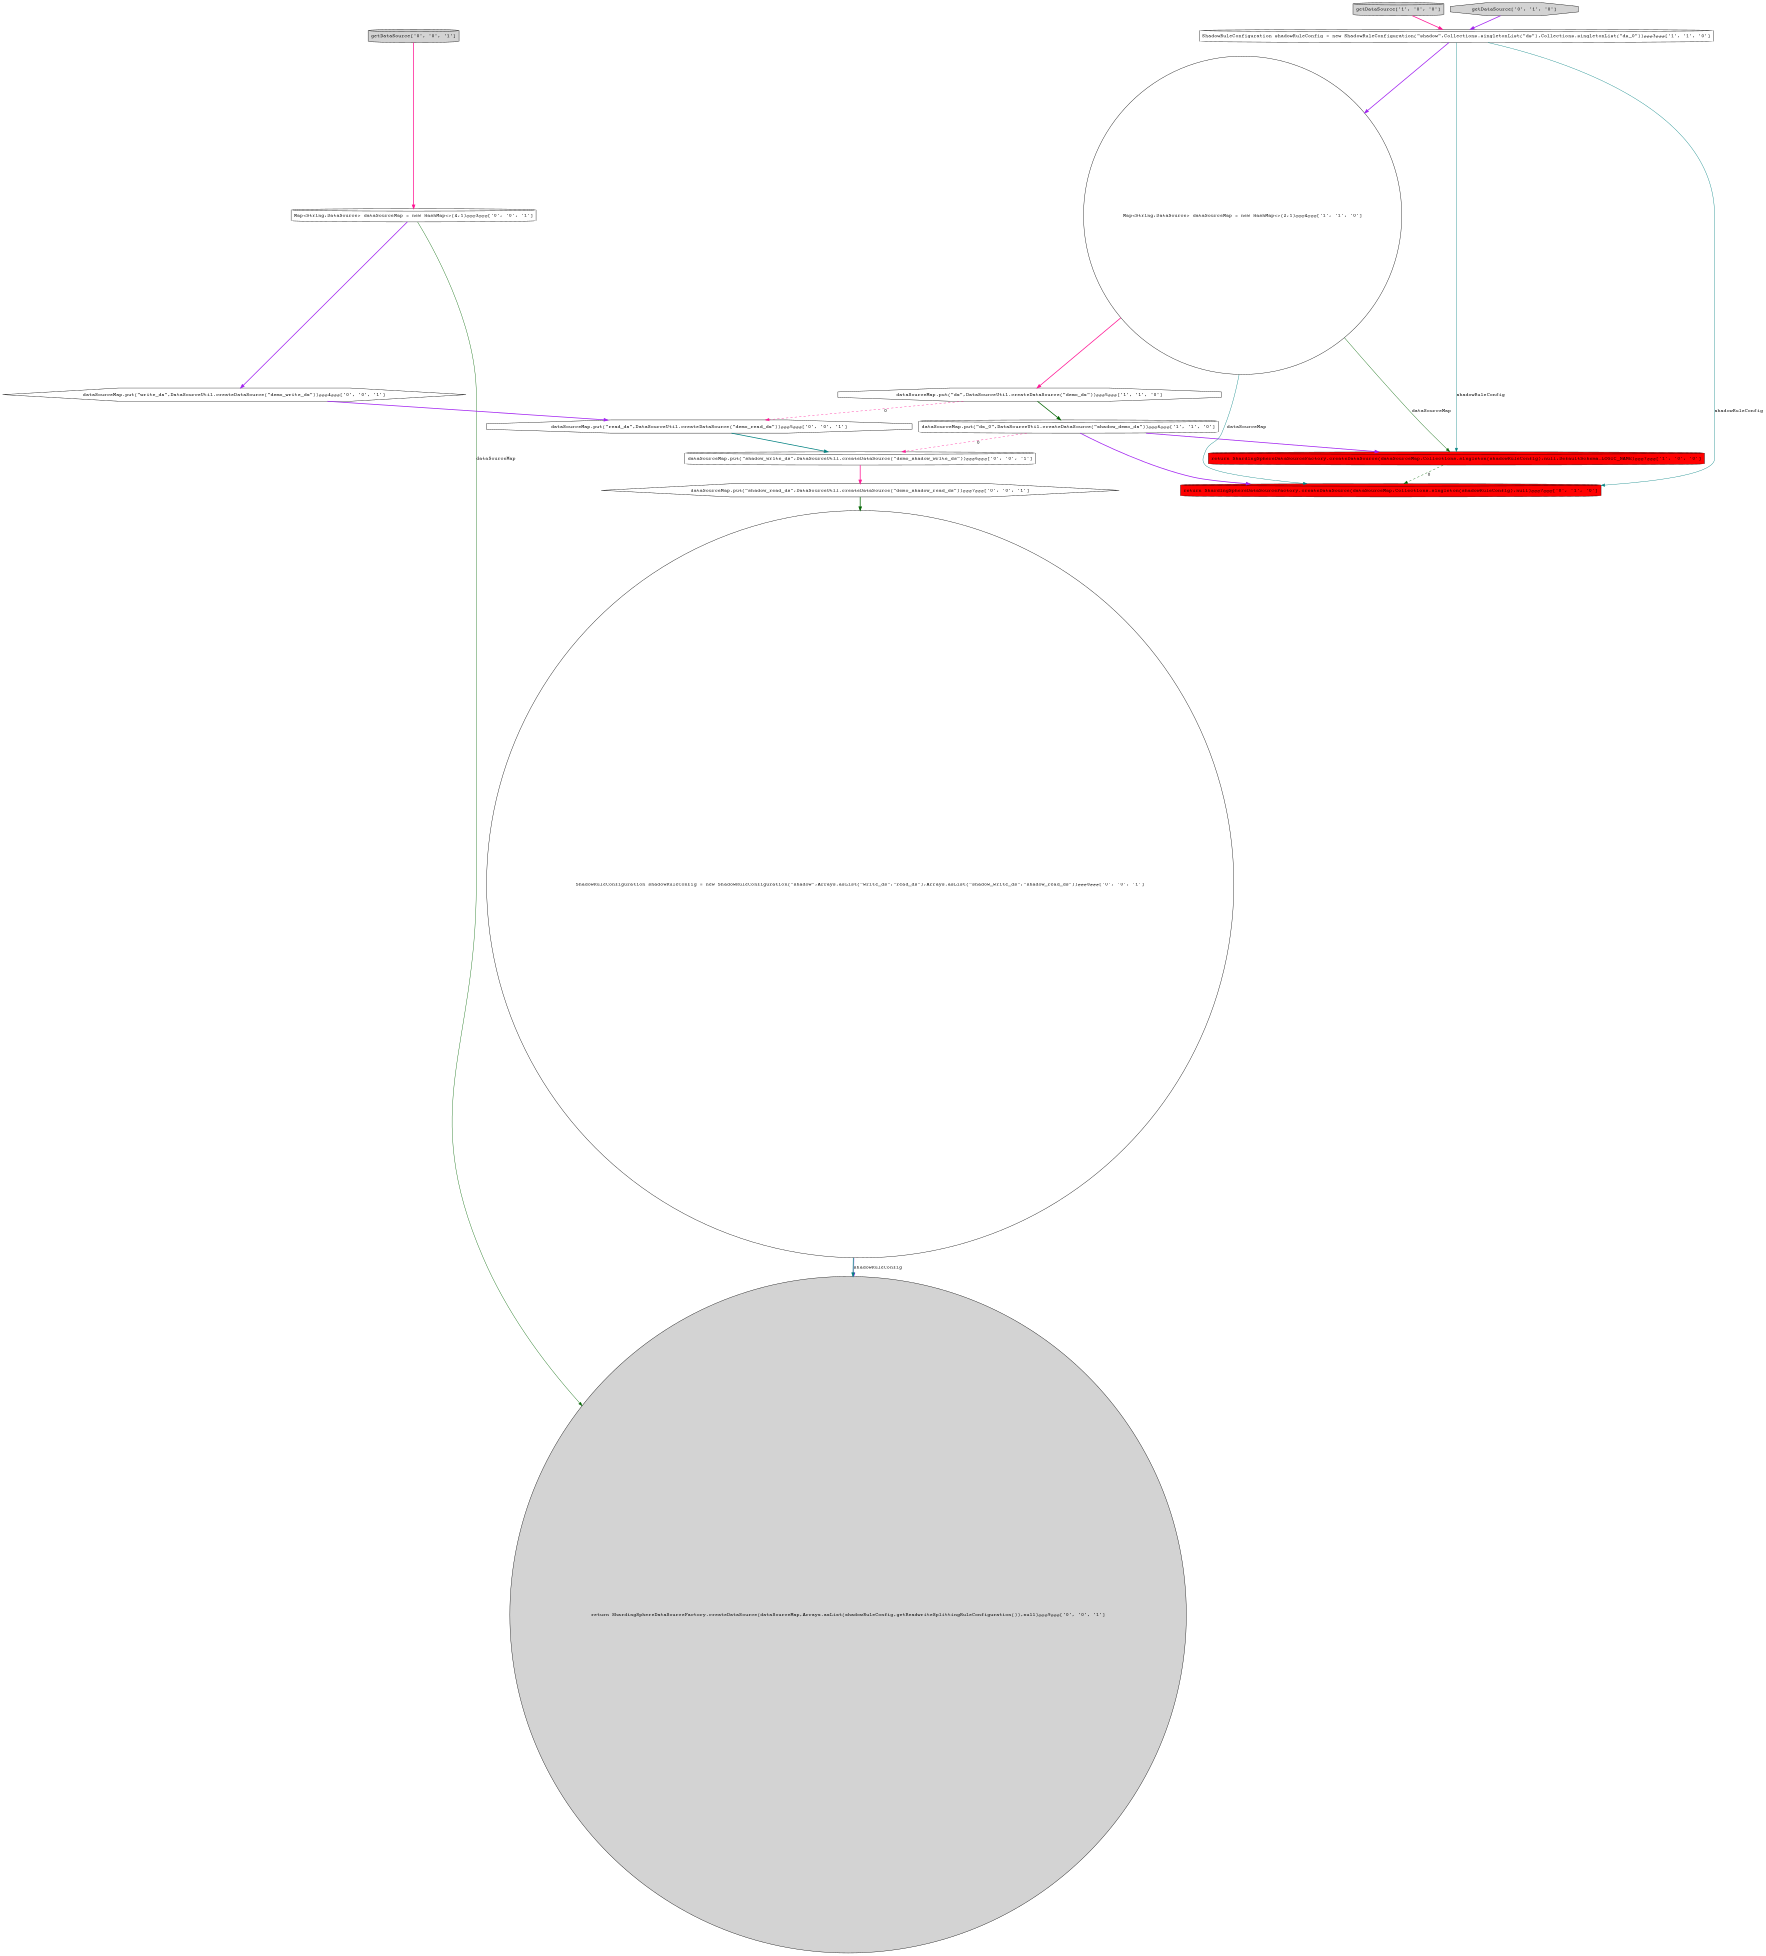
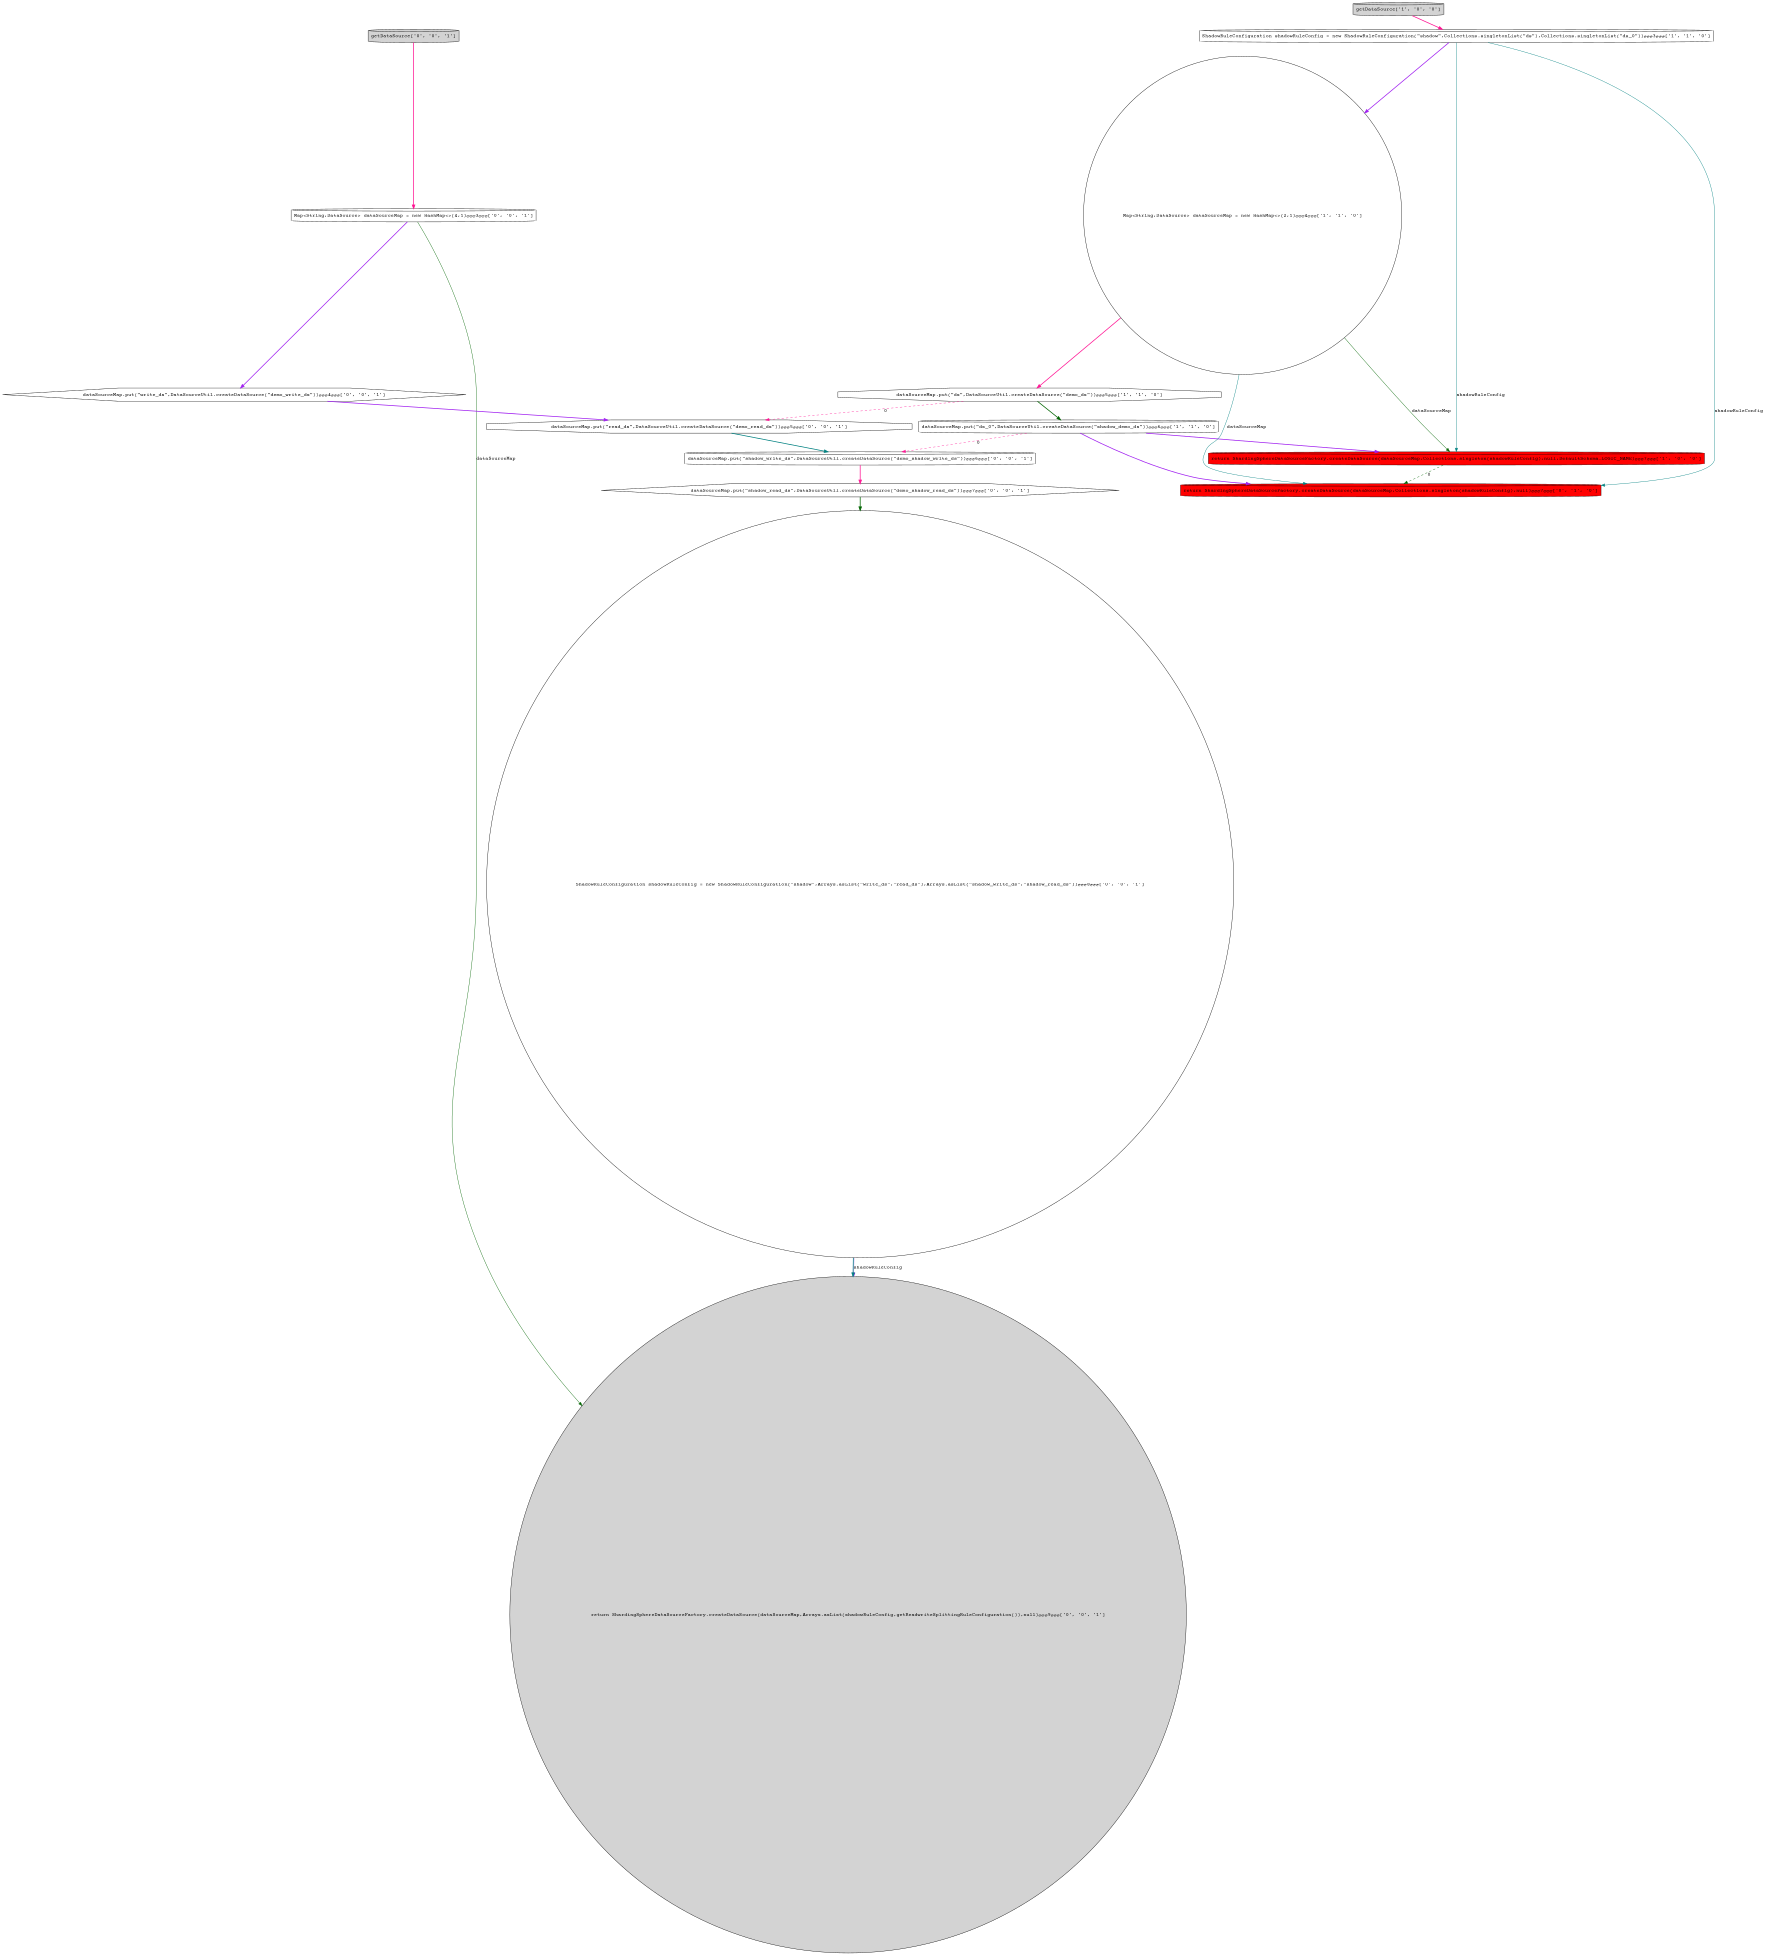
  digraph {
    fontname="Courier Prime"
    node [fillcolor=white shape=cylinder style=filled fontname="Courier Prime"]
    edge [style=bold color=purple fontname="Courier Prime"]
    n1 [label="ShadowRuleConfiguration shadowRuleConfig = new ShadowRuleConfiguration(\"shadow\",Arrays.asList(\"write_ds\",\"read_ds\"),Arrays.asList(\"shadow_write_ds\",\"shadow_read_ds\"))@@@8@@@['0', '0', '1']" shape=circle]
    n2 [fillcolor=lightgray label="return ShardingSphereDataSourceFactory.createDataSource(dataSourceMap,Arrays.asList(shadowRuleConfig,getReadwriteSplittingRuleConfiguration()),null)@@@9@@@['0', '0', '1']" shape=circle]
    n3 [label="Map<String,DataSource> dataSourceMap = new HashMap<>(4,1)@@@3@@@['0', '0', '1']"]
    n4 [label="dataSourceMap.put(\"write_ds\",DataSourceUtil.createDataSource(\"demo_write_ds\"))@@@4@@@['0', '0', '1']" shape=hexagon]
    n5 [label="dataSourceMap.put(\"shadow_write_ds\",DataSourceUtil.createDataSource(\"demo_shadow_write_ds\"))@@@6@@@['0', '0', '1']"]
    n6 [label="dataSourceMap.put(\"shadow_read_ds\",DataSourceUtil.createDataSource(\"demo_shadow_read_ds\"))@@@7@@@['0', '0', '1']" shape=hexagon]
    n7 [label="dataSourceMap.put(\"ds_0\",DataSourceUtil.createDataSource(\"shadow_demo_ds\"))@@@6@@@['1', '1', '0']"]
    n8 [fillcolor=red label="return ShardingSphereDataSourceFactory.createDataSource(dataSourceMap,Collections.singleton(shadowRuleConfig),null,DefaultSchema.LOGIC_NAME)@@@7@@@['1', '0', '0']"]
    n9 [fillcolor=red label="return ShardingSphereDataSourceFactory.createDataSource(dataSourceMap,Collections.singleton(shadowRuleConfig),null)@@@7@@@['0', '1', '0']"]
    n10 [label="dataSourceMap.put(\"ds\",DataSourceUtil.createDataSource(\"demo_ds\"))@@@5@@@['1', '1', '0']" shape=octagon]
    n11 [label="dataSourceMap.put(\"read_ds\",DataSourceUtil.createDataSource(\"demo_read_ds\"))@@@5@@@['0', '0', '1']" shape=octagon]
    n12 [label="ShadowRuleConfiguration shadowRuleConfig = new ShadowRuleConfiguration(\"shadow\",Collections.singletonList(\"ds\"),Collections.singletonList(\"ds_0\"))@@@3@@@['1', '1', '0']"]
    n13 [label="Map<String,DataSource> dataSourceMap = new HashMap<>(2,1)@@@4@@@['1', '1', '0']" shape=circle]
    n14 [fillcolor=lightgray label="getDataSource['0', '0', '1']"]
    n15 [fillcolor=lightgray label="getDataSource['1', '0', '0']"]
-   n16 [fillcolor=lightgray label="getDataSource['0', '1', '0']" shape=octagon]
    n1 -> n2 [label=shadowRuleConfig style=solid]
    n1 -> n2 [color=teal]
    n3 -> n2 [label=dataSourceMap style=solid color=darkgreen]
    n3 -> n4
    n4 -> n11
    n5 -> n6 [color=deeppink]
    n6 -> n1 [color=darkgreen]
    n7 -> n5 [label=0 style=dashed color=deeppink]
    n7 -> n8
    n7 -> n9
    n8 -> n9 [label=0 style=dashed color=darkgreen]
    n10 -> n7 [color=darkgreen]
    n10 -> n11 [label=0 style=dashed color=deeppink]
    n11 -> n5 [color=teal]
    n12 -> n8 [label=shadowRuleConfig style=solid color=teal]
    n12 -> n9 [label=shadowRuleConfig style=solid color=teal]
    n12 -> n13
    n13 -> n8 [label=dataSourceMap style=solid color=darkgreen]
    n13 -> n9 [label=dataSourceMap style=solid color=teal]
    n13 -> n10 [color=deeppink]
    n14 -> n3 [color=deeppink]
    n15 -> n12 [color=deeppink]
-   n16 -> n12
  }
